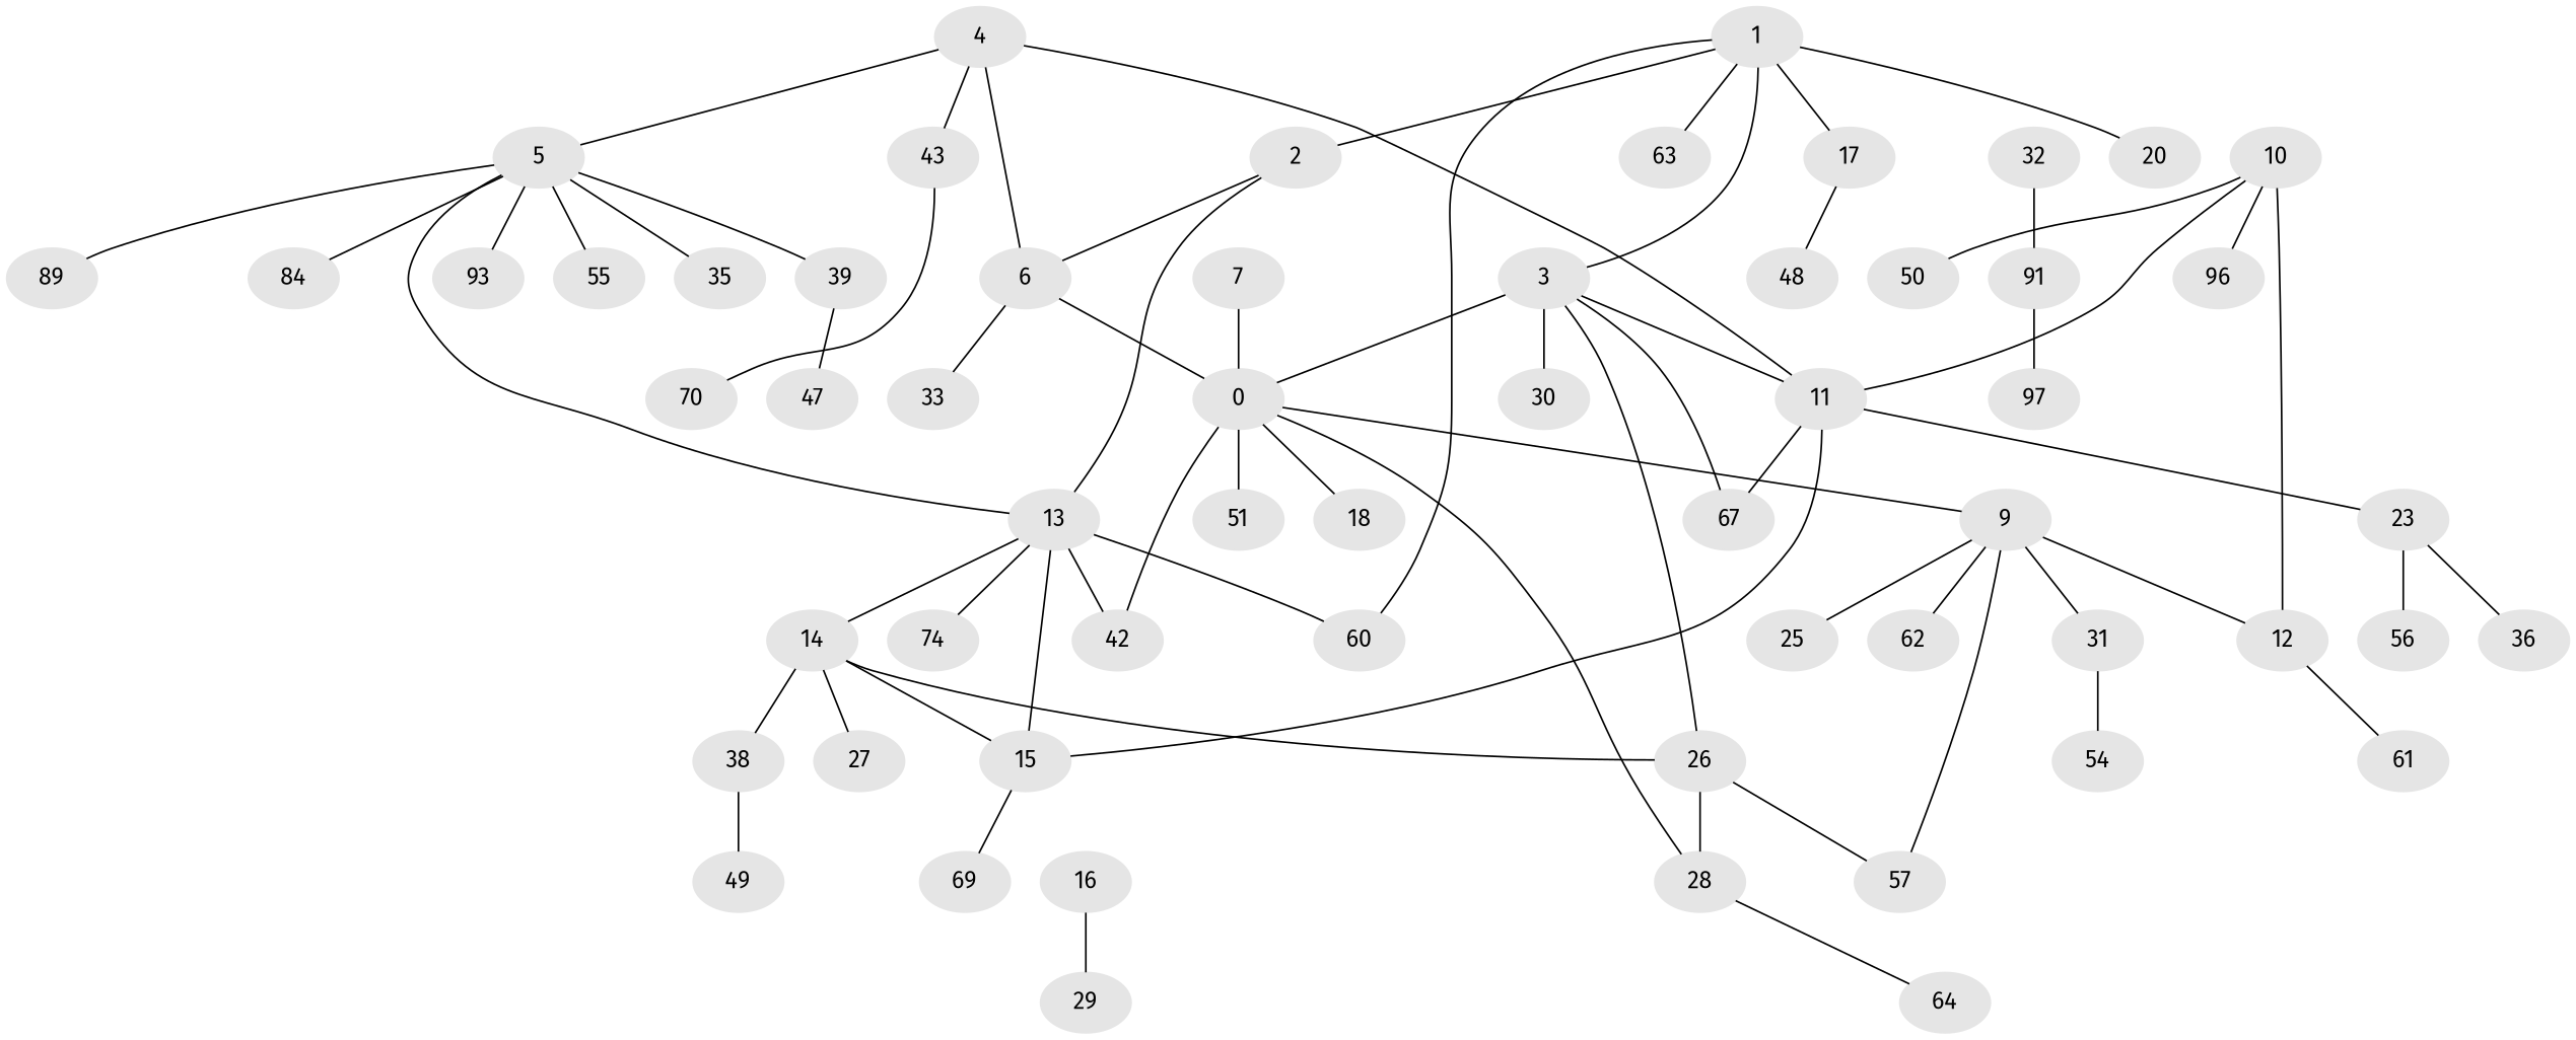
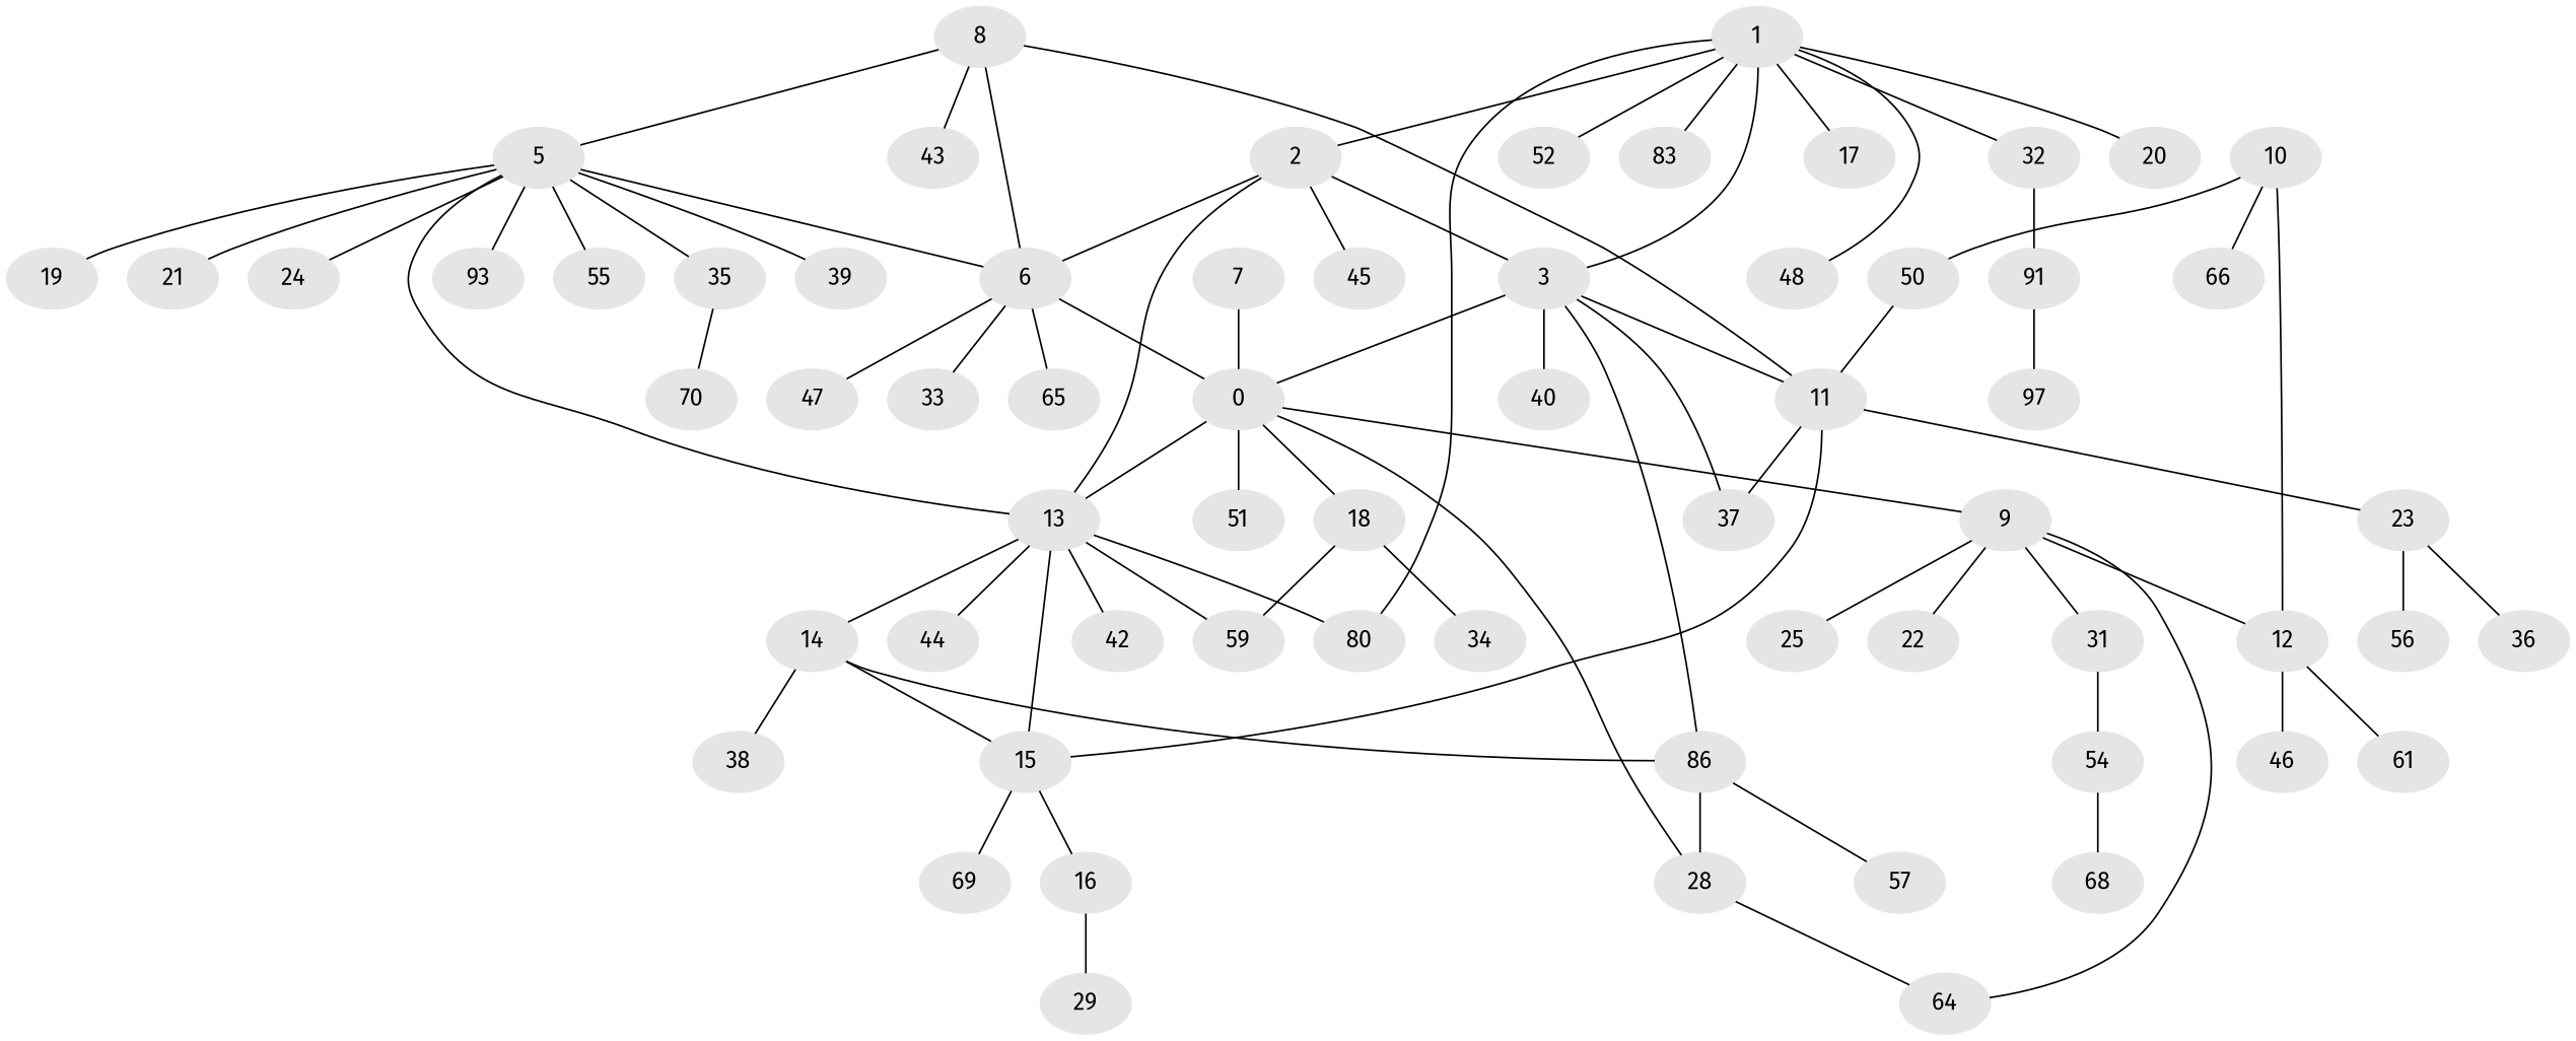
  graph {
    fontname="Fira Sans"
    node [color=gray90 fontname="Fira Sans" style=filled]
    edge [fontname="Fira Sans"]
    1
    2
    3
    17
    20
    32
    48
-   60
-   63
+   52
+   60 [label=80]
+   63 [label=83]
    6
    13
+   45
    n14 [label=0]
    11
-   26
-   30
-   37 [label=67]
+   26 [label=86]
+   30 [label=40]
+   37
    n19 [label=91]
    33
    47
+   65
    15
    14
    42
-   44 [label=74]
+   44
+   59
    9
    18
    28
    51
    23
    57
-   4
+   4 [label=8]
    5
    43
-   19 [label=89]
-   24 [label=84]
+   19
+   21
+   24
    35
    39
    n42 [label=93]
    55
    70
    7
    12
-   22 [label=62]
+   22
    25
    31
+   34
    64
+   46
    61
    54
    10
    50
-   66 [label=96]
+   66
    16
    69
    36
    56
-   27
    38
-   49
    29
+   68
    n67 [label=97]
    1 -- 2
    1 -- 3
    1 -- 17
    1 -- 20
-   17 -- 48
+   1 -- 32
+   1 -- 48
+   1 -- 52
    1 -- 60
    1 -- 63
+   2 -- 3
    2 -- 6
    2 -- 13
+   2 -- 45
    3 -- n14
    3 -- 11
    3 -- 26
    3 -- 30
    3 -- 37
    32 -- n19
    6 -- n14
    6 -- 33
-   39 -- 47
+   6 -- 47
+   6 -- 65
    13 -- 60
    13 -- 15
    13 -- 14
    13 -- 42
    13 -- 44
-   n14 -- 42
+   13 -- 59
+   n14 -- 13
    n14 -- 9
    n14 -- 18
    n14 -- 28
    n14 -- 51
    11 -- 37
    11 -- 15
    11 -- 23
    26 -- 28
    26 -- 57
    n19 -- n67
+   15 -- 16
    15 -- 69
    14 -- 26
    14 -- 15
-   14 -- 27
    14 -- 38
-   9 -- 57
+   9 -- 64
    9 -- 12
    9 -- 22
    9 -- 25
    9 -- 31
+   18 -- 59
+   18 -- 34
    28 -- 64
    23 -- 36
    23 -- 56
    4 -- 6
    4 -- 11
    4 -- 5
    4 -- 43
+   5 -- 6
    5 -- 13
    5 -- 19
+   5 -- 21
    5 -- 24
    5 -- 35
    5 -- 39
    5 -- n42
    5 -- 55
-   43 -- 70
+   35 -- 70
    7 -- n14
+   12 -- 46
    12 -- 61
    31 -- 54
-   10 -- 11
+   54 -- 68
+   50 -- 11
    10 -- 12
    10 -- 50
    10 -- 66
    16 -- 29
-   38 -- 49
  }
